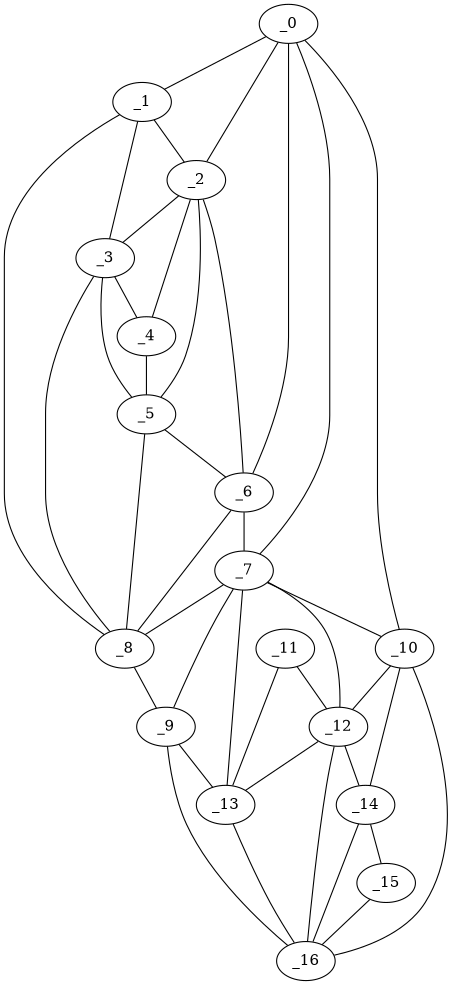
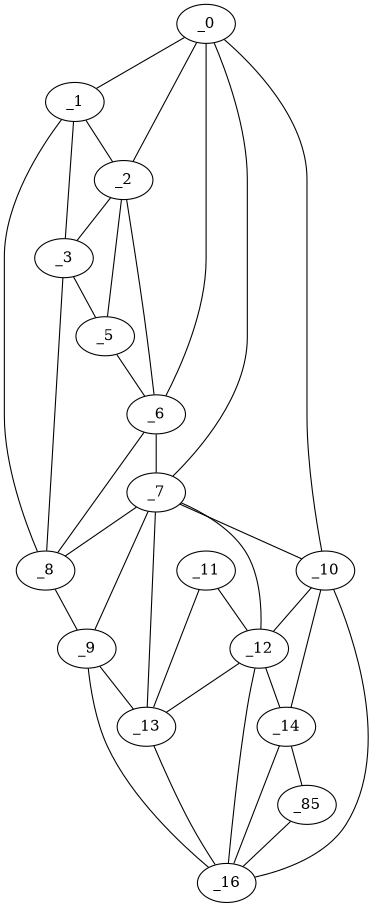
  graph {
    node [x=105 y=89]
    edge [valence=2]
    _0 [x=4 y=31]
    _1 [x=49 y=96]
    _2 [x=53]
    _6 [x=80 y=80]
    _7 [x=86 y=75]
    _10 [y=24]
    _3 [x=65 y=97]
    _8 [x=92 y=99]
-   _4 [x=67 y=92]
    _5 [x=71]
    _9 [x=104 y=87]
    _12 [x=108 y=52]
    _13 [x=109 y=63]
    _14 [x=115 y=36]
    _16 [x=125 y=48]
    _11 [y=59]
-   _15 [x=125 y=27]
+   _15 [x=125 y=27 label=_85]
    _0 -- _1 [valence=1]
    _0 -- _2
    _0 -- _6
    _0 -- _7 [valence=1]
    _0 -- _10 [valence=1]
    _1 -- _2
    _1 -- _3
    _1 -- _8 [valence=1]
    _2 -- _6 [valence=1]
    _2 -- _3 [valence=1]
-   _2 -- _4
    _2 -- _5
    _6 -- _7
    _6 -- _8
    _7 -- _10
    _7 -- _8
    _7 -- _9
    _7 -- _12
    _7 -- _13 [valence=1]
    _10 -- _12
    _10 -- _14
    _10 -- _16 [valence=1]
    _3 -- _8 [valence=1]
-   _3 -- _4 [valence=1]
    _3 -- _5
    _8 -- _9 [valence=1]
-   _4 -- _5
    _5 -- _6
-   _5 -- _8 [valence=1]
    _9 -- _13
    _9 -- _16 [valence=1]
    _12 -- _13
    _12 -- _14
    _12 -- _16
    _13 -- _16 [valence=1]
    _14 -- _16
    _14 -- _15
    _11 -- _12
    _11 -- _13 [valence=1]
    _15 -- _16 [valence=1]
  }
